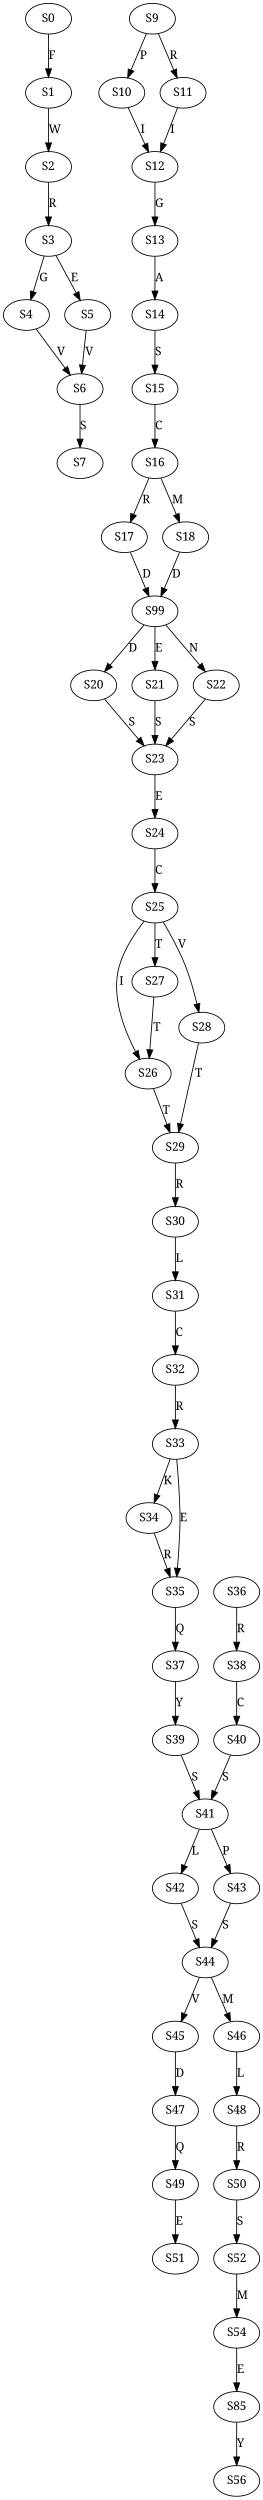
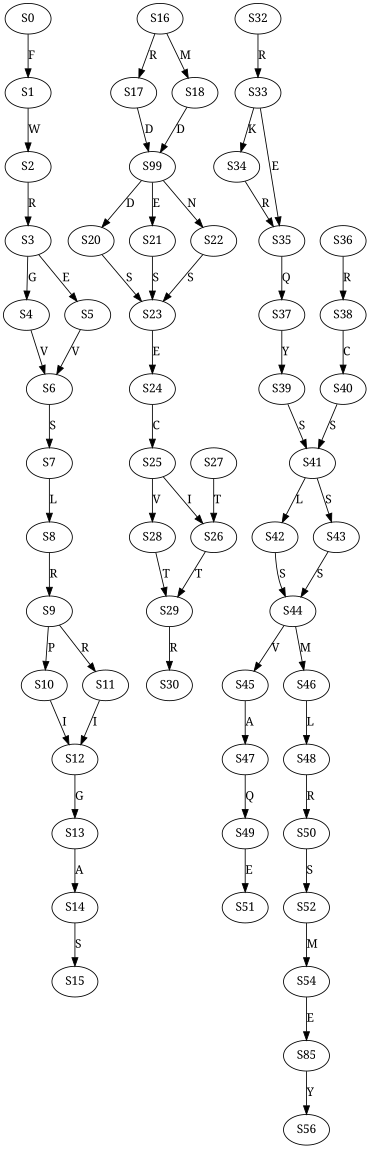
  strict digraph {
    fontname="Noto Serif"
    node [fontname="Noto Serif"]
    edge [fontname="Noto Serif"]
    S0
    S1
    S2
    S3
    S4
    S5
    S6
    S7
+   S8
    S9
    S10
    S11
    S12
    S13
    S14
    S15
    S16
    S17
    S18
    n20 [label=S99]
    S20
    S21
    S22
    S23
    S24
    S25
    S26
    S27
    S28
    S29
    S30
-   S31
    S32
    S33
    S34
    S35
    S37
    S36
    S38
    S39
    S40
    S41
    S42
    S43
    S44
    S45
    S46
    S47
    S48
    S49
    S50
    S51
    S52
    S54
    n55 [label=S85]
    S56
    S0 -> S1 [label=F]
    S1 -> S2 [label=W]
    S2 -> S3 [label=R]
    S3 -> S4 [label=G]
    S3 -> S5 [label=E]
    S4 -> S6 [label=V]
    S5 -> S6 [label=V]
    S6 -> S7 [label=S]
+   S7 -> S8 [label=L]
+   S8 -> S9 [label=R]
    S9 -> S10 [label=P]
    S9 -> S11 [label=R]
    S10 -> S12 [label=I]
    S11 -> S12 [label=I]
    S12 -> S13 [label=G]
    S13 -> S14 [label=A]
    S14 -> S15 [label=S]
-   S15 -> S16 [label=C]
    S16 -> S17 [label=R]
    S16 -> S18 [label=M]
    S17 -> n20 [label=D]
    S18 -> n20 [label=D]
    n20 -> S20 [label=D]
    n20 -> S21 [label=E]
    n20 -> S22 [label=N]
    S20 -> S23 [label=S]
    S21 -> S23 [label=S]
    S22 -> S23 [label=S]
    S23 -> S24 [label=E]
    S24 -> S25 [label=C]
    S25 -> S26 [label=I]
-   S25 -> S27 [label=T]
    S25 -> S28 [label=V]
    S26 -> S29 [label=T]
    S27 -> S26 [label=T]
    S28 -> S29 [label=T]
    S29 -> S30 [label=R]
-   S30 -> S31 [label=L]
-   S31 -> S32 [label=C]
    S32 -> S33 [label=R]
    S33 -> S34 [label=K]
    S33 -> S35 [label=E]
    S34 -> S35 [label=R]
    S35 -> S37 [label=Q]
    S37 -> S39 [label=Y]
    S36 -> S38 [label=R]
    S38 -> S40 [label=C]
    S39 -> S41 [label=S]
    S40 -> S41 [label=S]
    S41 -> S42 [label=L]
-   S41 -> S43 [label=P]
+   S41 -> S43 [label=S]
    S42 -> S44 [label=S]
    S43 -> S44 [label=S]
    S44 -> S45 [label=V]
    S44 -> S46 [label=M]
-   S45 -> S47 [label=D]
+   S45 -> S47 [label=A]
    S46 -> S48 [label=L]
    S47 -> S49 [label=Q]
    S48 -> S50 [label=R]
    S49 -> S51 [label=E]
    S50 -> S52 [label=S]
    S52 -> S54 [label=M]
    S54 -> n55 [label=E]
    n55 -> S56 [label=Y]
  }
